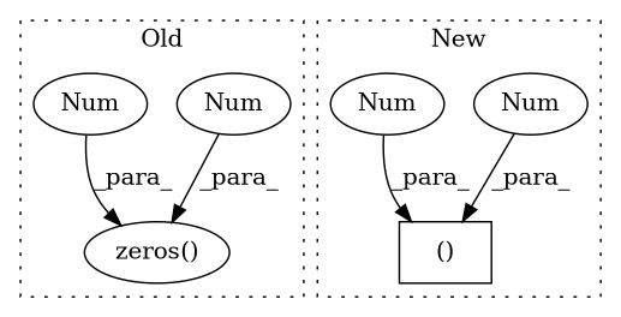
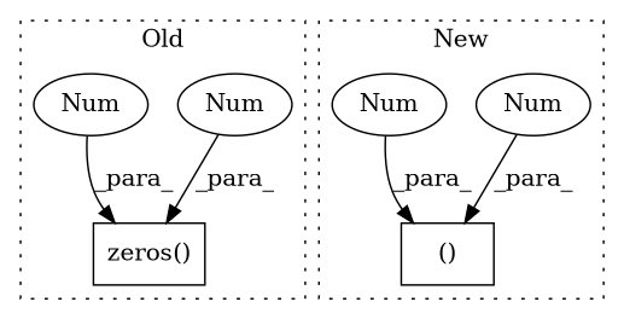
  digraph {
    node [a=76 l=5 shape=ellipse]
-   n1 [a=75 l="12,1" label="zeros()" s="6545,6565"]
+   n1 [a=75 l="12,1" label="zeros()" s="6545,6565" shape=box]
    n2 [l=1 label=Num s=6564]
    n3 [label=Num s=6557]
    n4 [a=54 l=14 label="()" s=7421 shape=box]
    n5 [label=Num s=7416]
    n6 [label=Num s=7430]
    subgraph cluster_1 {
      label=Old
      style=dotted
      n1
      n2
      n3
    }
    subgraph cluster_2 {
      label=New
      style=dotted
      n4
      n5
      n6
    }
    n2 -> n1 [label=_para_]
    n3 -> n1 [label=_para_]
    n5 -> n4 [label=_para_]
    n6 -> n4 [label=_para_]
  }
